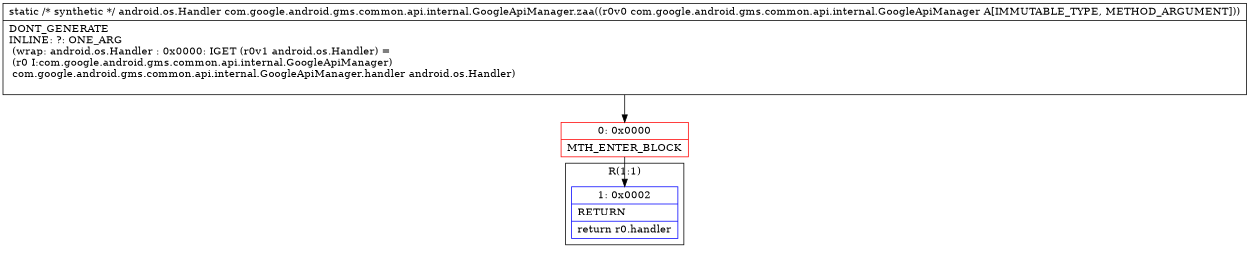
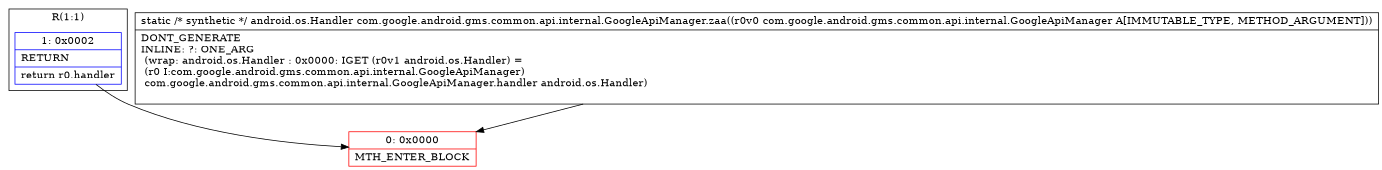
  digraph {
    node [shape=record]
    n1 [color=blue label="{1\:\ 0x0002|RETURN\l|return r0.handler\l}"]
    n2 [color=red label="{0\:\ 0x0000|MTH_ENTER_BLOCK\l}"]
    n3 [label="{static \/* synthetic *\/ android.os.Handler com.google.android.gms.common.api.internal.GoogleApiManager.zaa((r0v0 com.google.android.gms.common.api.internal.GoogleApiManager A[IMMUTABLE_TYPE, METHOD_ARGUMENT]))  | DONT_GENERATE\lINLINE: ?: ONE_ARG  \l  (wrap: android.os.Handler : 0x0000: IGET  (r0v1 android.os.Handler) = \l  (r0 I:com.google.android.gms.common.api.internal.GoogleApiManager)\l com.google.android.gms.common.api.internal.GoogleApiManager.handler android.os.Handler)\l\l}"]
    subgraph cluster_1 {
      label="R(1:1)"
      n1
    }
-   n2 -> n1
+   n1 -> n2
    n3 -> n2
  }
